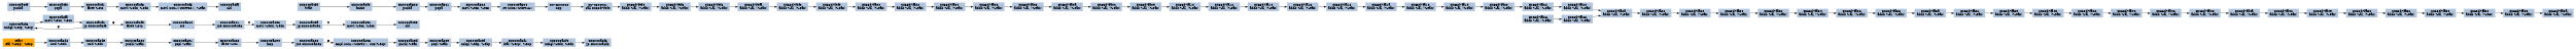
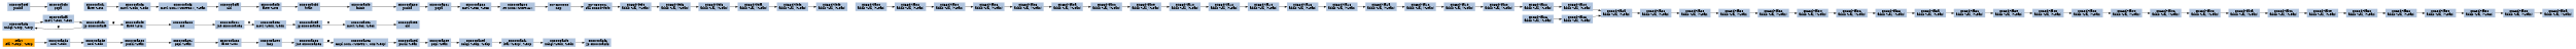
  digraph {
    rankdir=LR
    node [color=lightsteelblue fillcolor=lightsteelblue shape=rectangle style=filled]
    edge [color="#000000"]
    n1 [color=lightgrey fillcolor=orange label="start\nleal (%esp), %esp"]
    n2 [label="0x0040a2dc\nnotl %edx"]
    n3 [label="0x0040a2de\nnotl %edx"]
    n4 [label="0x0040a2e0\npushl %eax"]
    n5 [label="0x0040a2e1\npopl %eax"]
    n6 [label="0x0040a2e2\nffree %st2"]
    n7 [label="0x0040a2e4\nfnop "]
    n8 [label="0x0040a2e6\njne 0x0040a2e8"]
    n9 [label="0x0040a2e8\ncmpl $0x1<UINT8>, 0x8(%esp)"]
    n10 [label="0x0040a2ed\npushl %eax"]
    n11 [label="0x0040a2ee\npopl %eax"]
    n12 [label="0x0040a2ef\nxchgl %ebp, %ebp"]
    n13 [label="0x0040a2f1\nleal (%esp), %esp"]
    n14 [label="0x0040a2f4\nxchgl %edx, %edx"]
    n15 [label="0x0040a2f6\njp 0x0040a2f8"]
    n16 [label="0x0040a2f8\nxchgl %esp, %esp"]
    n17 [label="0x0040a2fa\nmovl %ecx, %ecx"]
    n18 [label="0x0040a2fc\njp 0x0040a2fe"]
    n19 [label="0x0040a2fe\nffree %st2"]
    n20 [label="0x0040a300\ncld "]
    n21 [label="0x0040a301\njne 0x0040a4e8"]
    n22 [label="0x0040a4e8\nmovl %edx, %edx"]
    n23 [label="0x0040a4ea\njg 0x0040a4ec"]
    n24 [label="0x0040a4ec\nmovl %ecx, %ecx"]
    n25 [label="0x0040a4ee\ncld "]
    n26 [label="0x0040a4ef\npusha "]
    n27 [label="0x0040a4f0\npopa "]
    n28 [label="0x0040a4f1\nffree %st2"]
    n29 [label="0x0040a4f3\nmovl %edx, %edx"]
    n30 [label="0x0040a4f5\nmovl $0x1<UINT32>, %eax"]
    n31 [label="0x0040a4fa\ncld "]
+   n32 [label="0x0040a4fb\nffree %st5"]
    n33 [label="0x0040a4fd\nfwait "]
    n34 [label="0x0040a4fe\nfninit "]
    n35 [label="0x0040a500\npusha "]
    n36 [label="0x0040a501\npopa "]
    n37 [label="0x0040a502\nmovl %ecx, %ecx"]
    n38 [label="0x0040a504\nret $0xc<UINT16>"]
    n39 [label="0x7c8000c0\nnop "]
    n40 [label="0x7c8000c1\ncall 0x63d7f9f4"]
    n41 [label="0x63d7f9f4\naddb %al, (%eax)"]
    n42 [label="0x63d7f9f6\naddb %al, (%eax)"]
    n43 [label="0x63d7f9f8\naddb %al, (%eax)"]
    n44 [label="0x63d7f9fa\naddb %al, (%eax)"]
    n45 [label="0x63d7f9fc\naddb %al, (%eax)"]
    n46 [label="0x63d7f9fe\naddb %al, (%eax)"]
    n47 [label="0x63d7fa00\naddb %al, (%eax)"]
    n48 [label="0x63d7fa02\naddb %al, (%eax)"]
    n49 [label="0x63d7fa04\naddb %al, (%eax)"]
    n50 [label="0x63d7fa06\naddb %al, (%eax)"]
    n51 [label="0x63d7fa08\naddb %al, (%eax)"]
    n52 [label="0x63d7fa0a\naddb %al, (%eax)"]
    n53 [label="0x63d7fa0c\naddb %al, (%eax)"]
    n54 [label="0x63d7fa0e\naddb %al, (%eax)"]
    n55 [label="0x63d7fa10\naddb %al, (%eax)"]
    n56 [label="0x63d7fa12\naddb %al, (%eax)"]
    n57 [label="0x63d7fa14\naddb %al, (%eax)"]
    n58 [label="0x63d7fa16\naddb %al, (%eax)"]
    n59 [label="0x63d7fa18\naddb %al, (%eax)"]
    n60 [label="0x63d7fa1a\naddb %al, (%eax)"]
    n61 [label="0x63d7fa1c\naddb %al, (%eax)"]
    n62 [label="0x63d7fa1e\naddb %al, (%eax)"]
    n63 [label="0x63d7fa20\naddb %al, (%eax)"]
    n64 [label="0x63d7fa22\naddb %al, (%eax)"]
    n65 [label="0x63d7fa24\naddb %al, (%eax)"]
    n66 [label="0x63d7fa2a\naddb %al, (%eax)"]
    n67 [label="0x63d7fa26\naddb %al, (%eax)"]
    n68 [label="0x63d7fa28\naddb %al, (%eax)"]
    n69 [label="0x63d7fa2c\naddb %al, (%eax)"]
    n70 [label="0x63d7fa2e\naddb %al, (%eax)"]
    n71 [label="0x63d7fa30\naddb %al, (%eax)"]
    n72 [label="0x63d7fa32\naddb %al, (%eax)"]
    n73 [label="0x63d7fa34\naddb %al, (%eax)"]
    n74 [label="0x63d7fa36\naddb %al, (%eax)"]
    n75 [label="0x63d7fa38\naddb %al, (%eax)"]
    n76 [label="0x63d7fa3a\naddb %al, (%eax)"]
    n77 [label="0x63d7fa3c\naddb %al, (%eax)"]
    n78 [label="0x63d7fa3e\naddb %al, (%eax)"]
    n79 [label="0x63d7fa40\naddb %al, (%eax)"]
    n80 [label="0x63d7fa42\naddb %al, (%eax)"]
    n81 [label="0x63d7fa44\naddb %al, (%eax)"]
    n82 [label="0x63d7fa46\naddb %al, (%eax)"]
    n83 [label="0x63d7fa48\naddb %al, (%eax)"]
    n84 [label="0x63d7fa4a\naddb %al, (%eax)"]
    n85 [label="0x63d7fa4c\naddb %al, (%eax)"]
    n86 [label="0x63d7fa4e\naddb %al, (%eax)"]
    n87 [label="0x63d7fa50\naddb %al, (%eax)"]
    n88 [label="0x63d7fa52\naddb %al, (%eax)"]
    n89 [label="0x63d7fa54\naddb %al, (%eax)"]
    n90 [label="0x63d7fa56\naddb %al, (%ecx)"]
    n91 [label="0x63d7fa58\naddb %al, (%eax)"]
    n92 [label="0x63d7fa5a\naddb %al, (%eax)"]
    n1 -> n2
    n2 -> n3
    n3 -> n4
    n4 -> n5
    n5 -> n6
    n6 -> n7
    n7 -> n8
    n8 -> n9 [label=F]
    n9 -> n10
    n10 -> n11
    n11 -> n12
    n12 -> n13
    n13 -> n14
    n14 -> n15
    n16 -> n17
    n17 -> n18
    n18 -> n16 [label=F]
    n18 -> n19 [label=F]
    n19 -> n20
    n20 -> n21
    n21 -> n22 [label=T]
    n22 -> n23
    n23 -> n24 [label=T]
    n24 -> n25
    n26 -> n27
-   n27 -> n28
    n28 -> n29
    n29 -> n30
    n30 -> n31
+   n31 -> n32
+   n32 -> n33
    n33 -> n34
    n34 -> n35
    n35 -> n36
    n36 -> n37
    n37 -> n38
    n38 -> n39
    n39 -> n40
    n40 -> n41
    n41 -> n42
    n42 -> n43
    n43 -> n44
    n44 -> n45
    n45 -> n46
-   n46 -> n47
    n47 -> n48
    n48 -> n49
    n49 -> n50
    n50 -> n51
    n51 -> n52
    n52 -> n53
    n53 -> n54
    n54 -> n55
    n55 -> n56
    n56 -> n57
    n57 -> n58
    n58 -> n59
    n59 -> n60
    n60 -> n61
    n61 -> n62
    n62 -> n63
    n63 -> n64
    n64 -> n65
    n65 -> n66
    n66 -> n69
    n67 -> n68
    n68 -> n66
    n69 -> n70
    n70 -> n71
    n71 -> n72
    n72 -> n73
    n73 -> n74
    n74 -> n75
    n75 -> n76
    n76 -> n77
    n77 -> n78
    n78 -> n79
    n79 -> n80
    n80 -> n81
    n81 -> n82
    n82 -> n83
    n83 -> n84
    n84 -> n85
    n85 -> n86
    n86 -> n87
    n87 -> n88
    n88 -> n89
    n89 -> n90
    n90 -> n91
    n91 -> n92
  }
